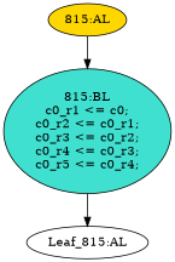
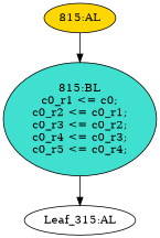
  strict digraph {
    node [style=filled]
    edge [cond="[]" lineno=None]
    n1 [ast="<pyverilog.vparser.ast.Always object at 0x7f4056d88dd0>" clk_sens=True fillcolor=gold label="815:AL" sens="['clk']" statements="[]" typ=Always use_var="['c0', 'c0_r4', 'c0_r3', 'c0_r2', 'c0_r1']"]
    n2 [ast="<pyverilog.vparser.ast.Block object at 0x7f4056d88e10>" fillcolor=turquoise label="815:BL\nc0_r1 <= c0;\nc0_r2 <= c0_r1;\nc0_r3 <= c0_r2;\nc0_r4 <= c0_r3;\nc0_r5 <= c0_r4;" statements="[<pyverilog.vparser.ast.NonblockingSubstitution object at 0x7f4056d88ed0>, <pyverilog.vparser.ast.NonblockingSubstitution object at 0x7f407838dc50>, <pyverilog.vparser.ast.NonblockingSubstitution object at 0x7f407838df50>, <pyverilog.vparser.ast.NonblockingSubstitution object at 0x7f407858a090>, <pyverilog.vparser.ast.NonblockingSubstitution object at 0x7f407858a210>]" typ=Block]
-   n3 [def_var="['c0_r5', 'c0_r4', 'c0_r3', 'c0_r2', 'c0_r1']" label="Leaf_815:AL" style=""]
+   n3 [def_var="['c0_r5', 'c0_r4', 'c0_r3', 'c0_r2', 'c0_r1']" label="Leaf_315:AL" style=""]
    n1 -> n2
    n2 -> n3
  }
